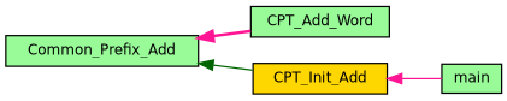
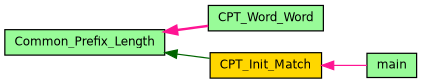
  digraph {
    rankdir=LR
    node [color=black fillcolor=palegreen fontname=Helvetica fontsize=10 shape=record style=filled]
    edge [color=deeppink dir=back fontname=Helvetica fontsize=10 labelfontname=Helvetica labelfontsize=10 style=solid]
-   n1 [fontcolor=black height=0.2 label=Common_Prefix_Add width=0.4]
-   n2 [height=0.2 label=CPT_Add_Word width=0.4]
-   n3 [fillcolor=gold height=0.2 label=CPT_Init_Add width=0.4]
+   n1 [fontcolor=black height=0.2 label=Common_Prefix_Length width=0.4]
+   n2 [height=0.2 label=CPT_Word_Word width=0.4]
+   n3 [fillcolor=gold height=0.2 label=CPT_Init_Match width=0.4]
    n4 [height=0.2 label=main width=0.4]
    n1 -> n2 [style=bold]
    n1 -> n3 [color=darkgreen]
    n3 -> n4
  }
